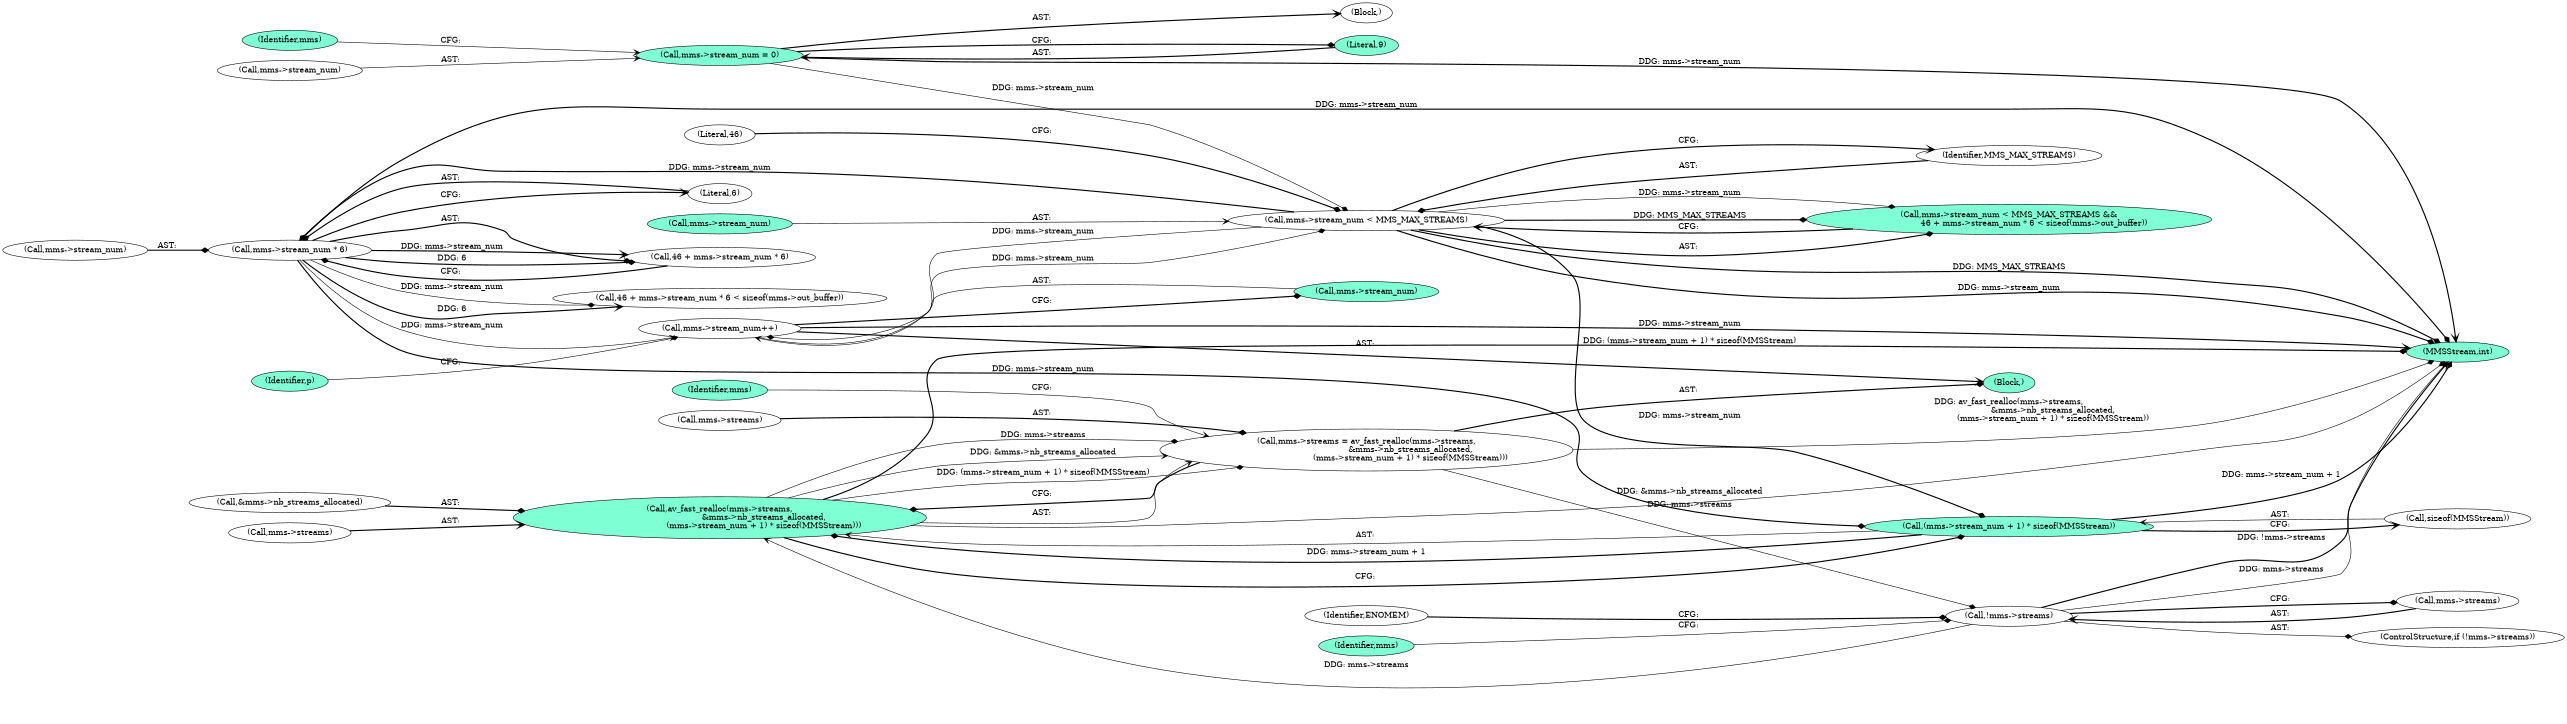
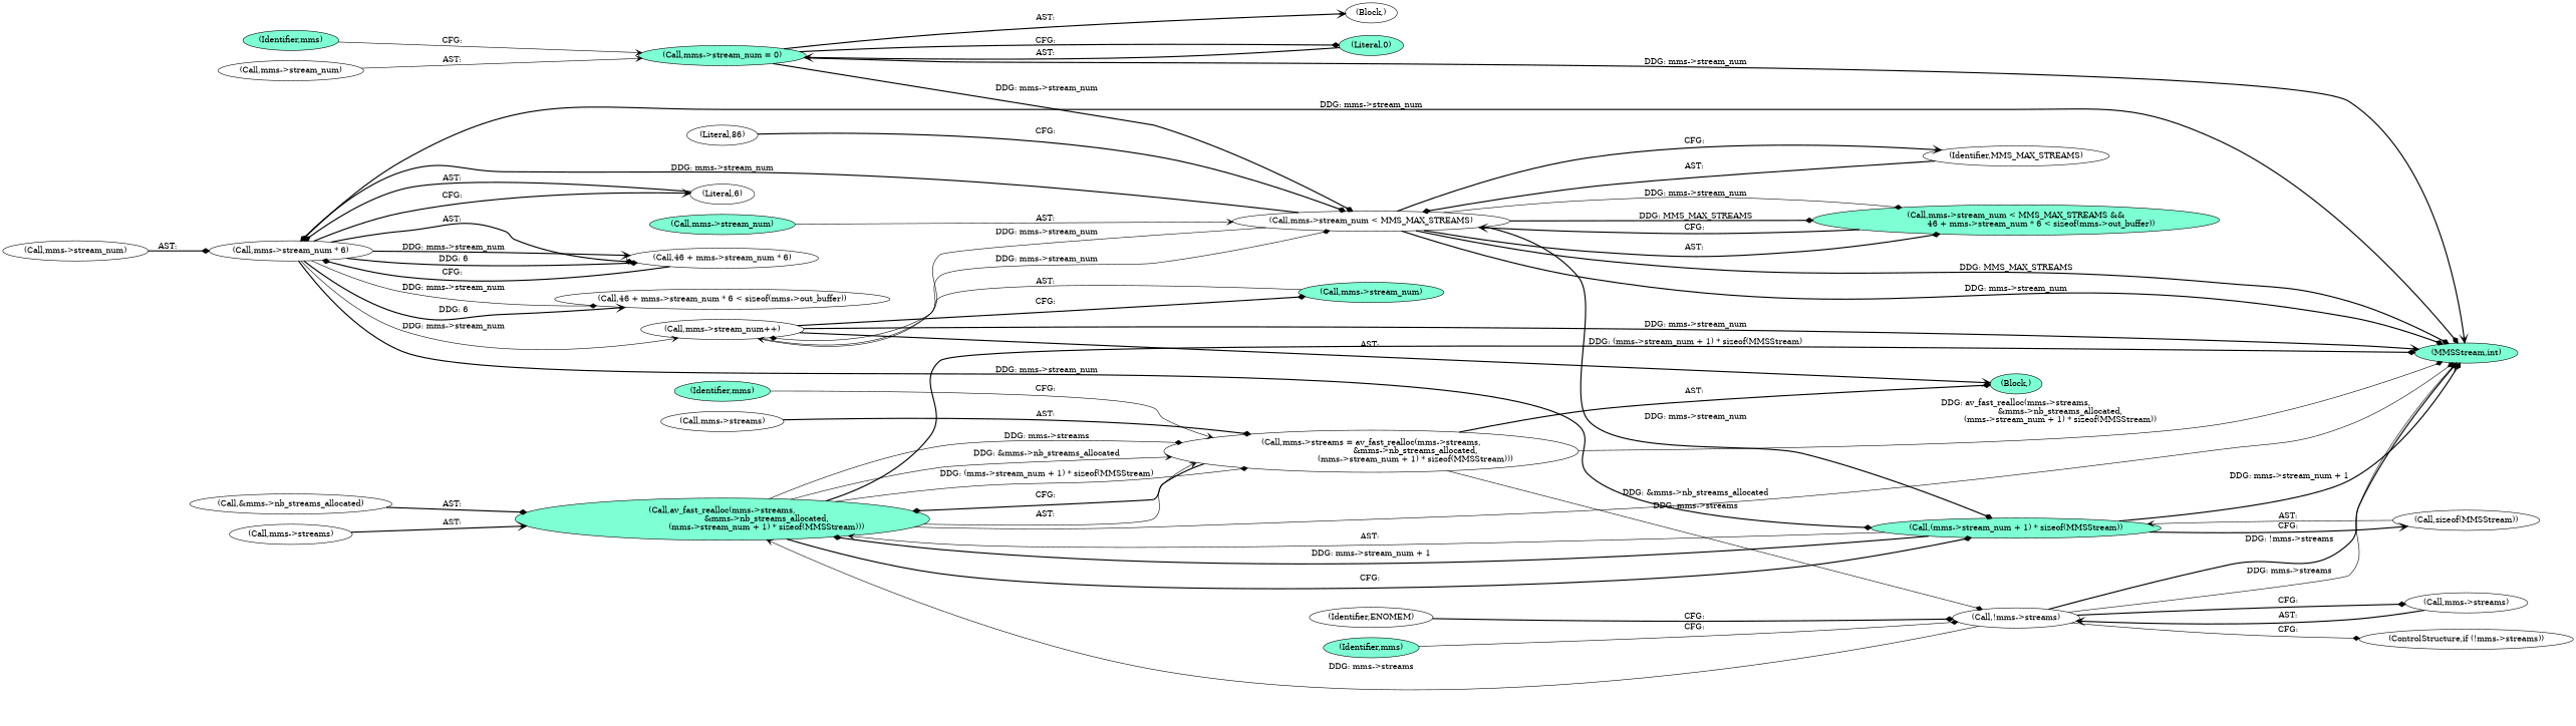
  digraph {
    rankdir=LR
    node [fillcolor=white style=filled]
    edge [arrowhead=diamond style=bold]
    n1 [fillcolor=aquamarine label="(Call,av_fast_realloc(mms->streams,\n                                   &mms->nb_streams_allocated,\n                                   (mms->stream_num + 1) * sizeof(MMSStream)))"]
    n2 [label="(Call,mms->streams = av_fast_realloc(mms->streams,\n                                   &mms->nb_streams_allocated,\n                                   (mms->stream_num + 1) * sizeof(MMSStream)))"]
    n3 [fillcolor=aquamarine label="(Call,(mms->stream_num + 1) * sizeof(MMSStream))"]
    n4 [fillcolor=aquamarine label="(MMSStream,int)"]
    n5 [label="(Call,!mms->streams)"]
    n6 [fillcolor=aquamarine label="(Block,)"]
    n7 [label="(Call,sizeof(MMSStream))"]
    n8 [label="(Call,mms->streams)"]
    n9 [label="(ControlStructure,if (!mms->streams))"]
    n10 [label="(Call,mms->stream_num * 6)"]
    n11 [label="(Call,mms->stream_num++)"]
    n12 [label="(Literal,6)"]
    n13 [label="(Call,46 + mms->stream_num * 6)"]
    n14 [label="(Call,46 + mms->stream_num * 6 < sizeof(mms->out_buffer))"]
    n15 [label="(Call,mms->stream_num < MMS_MAX_STREAMS)"]
    n16 [fillcolor=aquamarine label="(Call,mms->stream_num)"]
    n17 [fillcolor=aquamarine label="(Call,mms->stream_num < MMS_MAX_STREAMS &&\n                    46 + mms->stream_num * 6 < sizeof(mms->out_buffer))"]
    n18 [label="(Identifier,MMS_MAX_STREAMS)"]
    n19 [fillcolor=aquamarine label="(Call,mms->stream_num = 0)"]
-   n20 [fillcolor=aquamarine label="(Literal,9)"]
+   n20 [fillcolor=aquamarine label="(Literal,0)"]
    n21 [label="(Block,)"]
    n22 [label="(Call,&mms->nb_streams_allocated)"]
    n23 [fillcolor=aquamarine label="(Identifier,mms)"]
-   n24 [fillcolor=aquamarine label="(Identifier,p)"]
    n25 [label="(Call,mms->streams)"]
    n26 [label="(Identifier,ENOMEM)"]
    n27 [fillcolor=aquamarine label="(Identifier,mms)"]
    n28 [label="(Call,mms->stream_num)"]
    n29 [label="(Call,mms->stream_num)"]
    n30 [fillcolor=aquamarine label="(Identifier,mms)"]
-   n31 [label="(Literal,46)"]
+   n31 [label="(Literal,86)"]
    n32 [label="(Call,mms->streams)"]
    n33 [fillcolor=aquamarine label="(Call,mms->stream_num)"]
    n1 -> n2 [arrowhead=vee label="AST: " style=solid]
    n1 -> n2 [label="DDG: mms->streams" style=solid]
    n1 -> n2 [arrowhead=vee label="DDG: &mms->nb_streams_allocated" style=solid]
    n1 -> n2 [label="DDG: (mms->stream_num + 1) * sizeof(MMSStream)" style=solid]
    n1 -> n3 [label="CFG: "]
    n1 -> n4 [label="DDG: (mms->stream_num + 1) * sizeof(MMSStream)"]
    n1 -> n4 [label="DDG: &mms->nb_streams_allocated" style=solid]
    n2 -> n1 [label="CFG: "]
    n2 -> n4 [label="DDG: av_fast_realloc(mms->streams,\n                                   &mms->nb_streams_allocated,\n                                   (mms->stream_num + 1) * sizeof(MMSStream))" style=solid]
    n2 -> n5 [label="DDG: mms->streams" style=solid]
    n2 -> n6 [label="AST: "]
    n3 -> n1 [arrowhead=vee label="AST: " style=solid]
    n3 -> n1 [label="DDG: mms->stream_num + 1"]
    n3 -> n4 [label="DDG: mms->stream_num + 1"]
    n3 -> n7 [arrowhead=vee label="CFG: "]
    n5 -> n1 [arrowhead=vee label="DDG: mms->streams" style=solid]
    n5 -> n4 [arrowhead=vee label="DDG: !mms->streams"]
    n5 -> n4 [label="DDG: mms->streams" style=solid]
    n5 -> n8 [label="CFG: "]
-   n5 -> n9 [label="AST: " style=solid]
+   n5 -> n9 [label="CFG: " style=solid]
    n7 -> n3 [arrowhead=vee label="AST: " style=solid]
    n8 -> n5 [arrowhead=vee label="AST: "]
    n10 -> n3 [label="DDG: mms->stream_num"]
    n10 -> n4 [label="DDG: mms->stream_num"]
    n10 -> n11 [arrowhead=vee label="DDG: mms->stream_num" style=solid]
    n10 -> n12 [arrowhead=vee label="CFG: "]
    n10 -> n13 [label="AST: "]
    n10 -> n13 [arrowhead=vee label="DDG: mms->stream_num"]
    n10 -> n13 [label="DDG: 6"]
    n10 -> n14 [label="DDG: mms->stream_num" style=solid]
    n10 -> n14 [arrowhead=vee label="DDG: 6"]
    n11 -> n4 [arrowhead=vee label="DDG: mms->stream_num"]
    n11 -> n6 [arrowhead=vee label="AST: "]
    n11 -> n15 [label="DDG: mms->stream_num" style=solid]
    n11 -> n16 [label="CFG: "]
    n12 -> n10 [label="AST: "]
    n13 -> n10 [label="CFG: "]
    n15 -> n3 [label="DDG: mms->stream_num"]
    n15 -> n4 [label="DDG: mms->stream_num"]
    n15 -> n4 [label="DDG: MMS_MAX_STREAMS"]
    n15 -> n10 [label="DDG: mms->stream_num"]
    n15 -> n11 [arrowhead=vee label="DDG: mms->stream_num" style=solid]
    n15 -> n17 [label="AST: "]
    n15 -> n17 [label="DDG: mms->stream_num" style=solid]
    n15 -> n17 [label="DDG: MMS_MAX_STREAMS"]
    n15 -> n18 [arrowhead=vee label="CFG: "]
    n16 -> n11 [label="AST: " style=solid]
    n17 -> n15 [arrowhead=vee label="CFG: "]
    n18 -> n15 [label="AST: "]
    n19 -> n4 [arrowhead=vee label="DDG: mms->stream_num"]
-   n19 -> n15 [label="DDG: mms->stream_num" style=solid]
+   n19 -> n15 [label="DDG: mms->stream_num"]
    n19 -> n20 [label="CFG: "]
    n19 -> n21 [arrowhead=vee label="AST: "]
    n20 -> n19 [arrowhead=vee label="AST: "]
    n22 -> n1 [label="AST: "]
    n23 -> n5 [label="CFG: " style=solid]
-   n24 -> n11 [label="CFG: " style=solid]
    n25 -> n2 [label="AST: "]
    n26 -> n5 [label="CFG: "]
    n27 -> n19 [arrowhead=vee label="CFG: " style=solid]
    n28 -> n10 [label="AST: "]
    n29 -> n19 [arrowhead=vee label="AST: " style=solid]
    n30 -> n2 [arrowhead=vee label="CFG: " style=solid]
    n31 -> n15 [label="CFG: "]
    n32 -> n1 [arrowhead=vee label="AST: "]
    n33 -> n15 [arrowhead=vee label="AST: " style=solid]
  }
